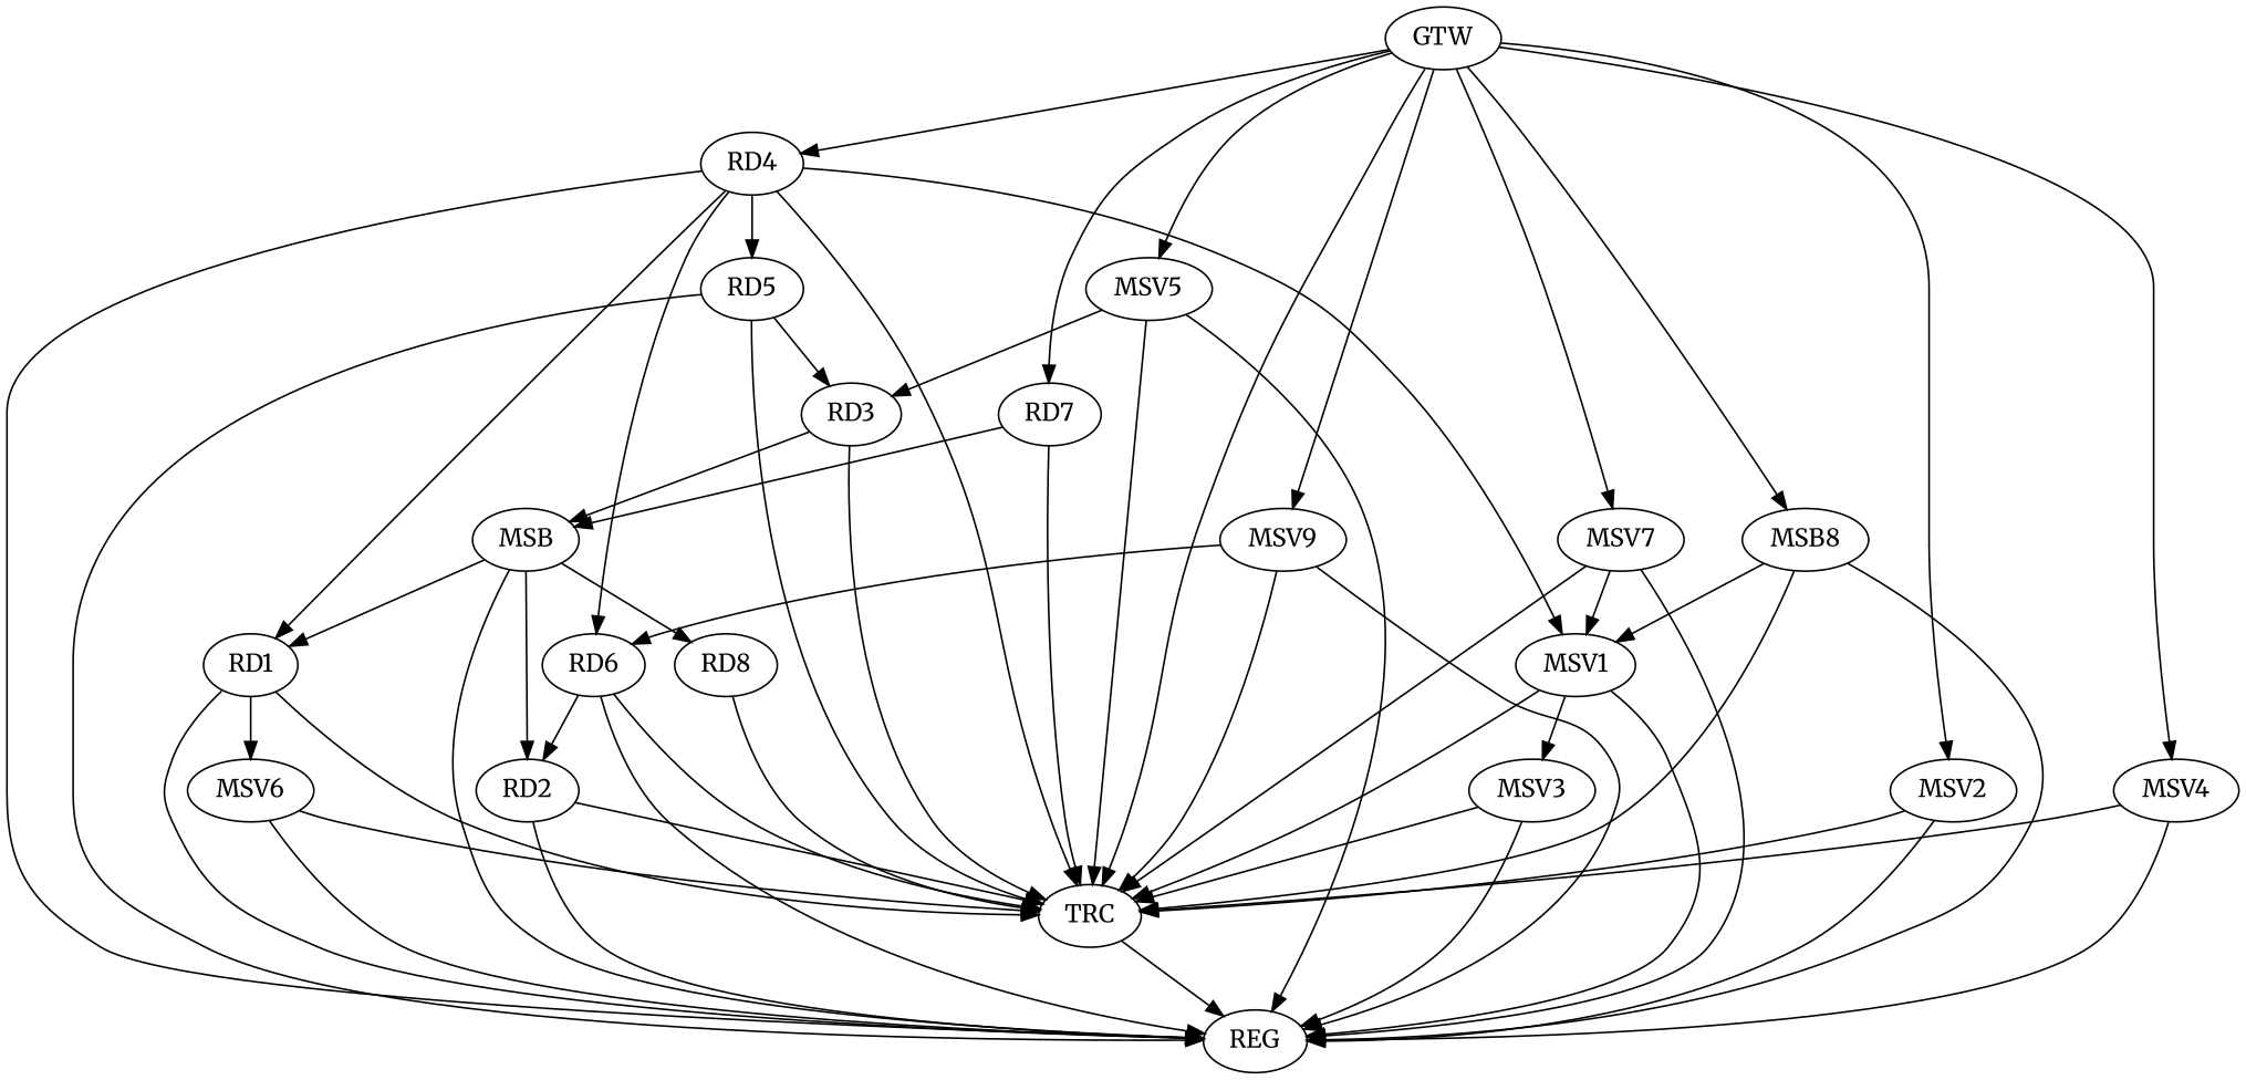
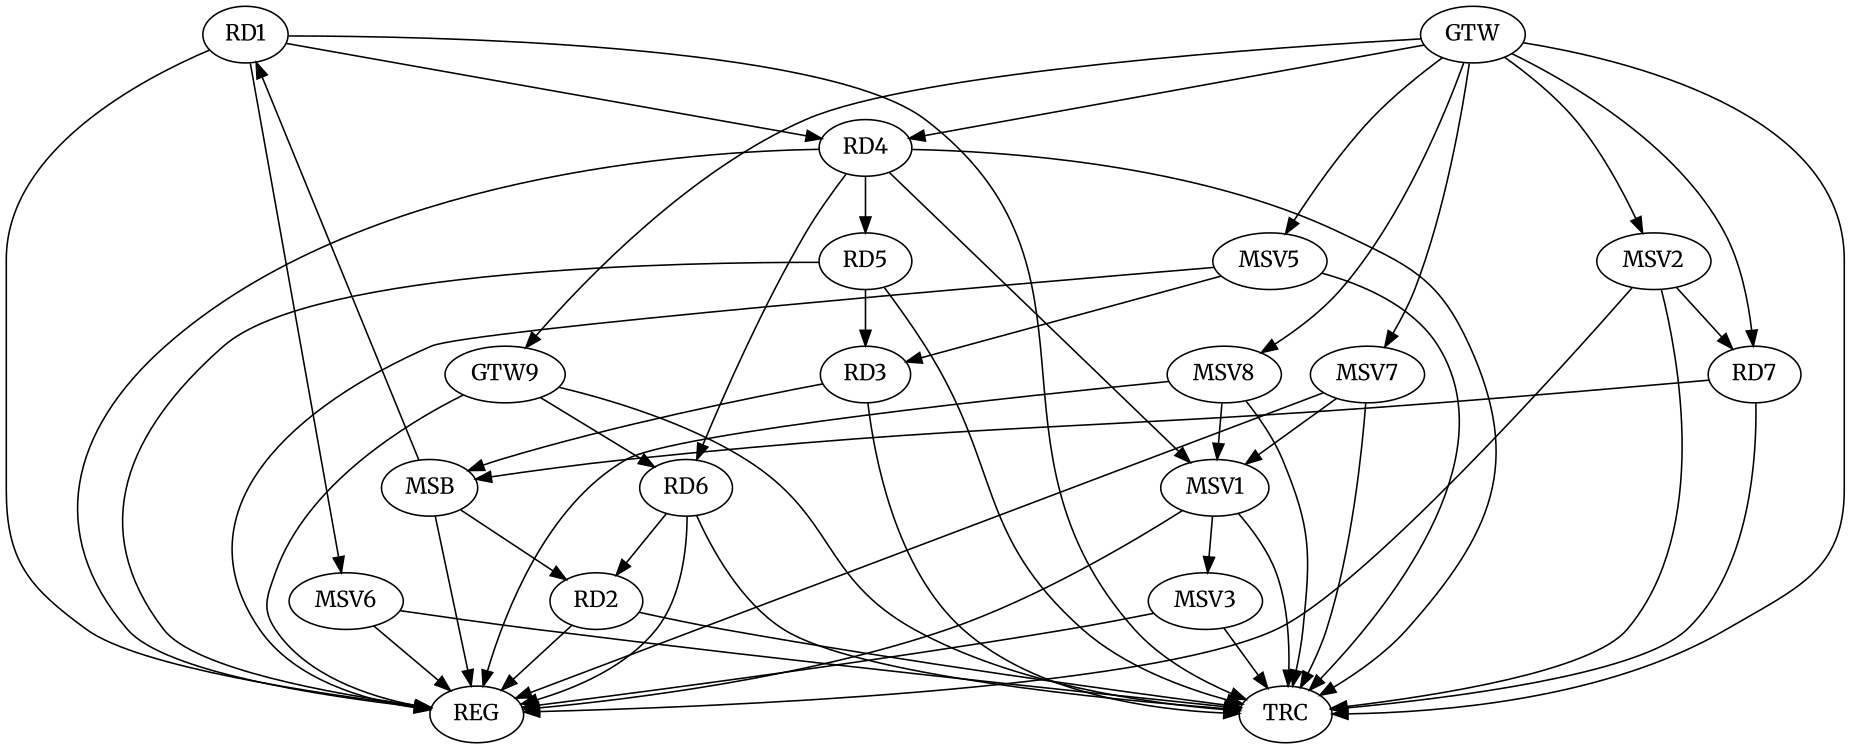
  strict digraph {
    fontname=Merriweather
    node [fontname=Merriweather]
    edge [fontname=Merriweather]
    n1 [label=RD1]
    n2 [label=REG]
    n3 [label=TRC]
    n4 [label=MSV6]
    n5 [label=RD2]
    n6 [label=RD3]
    n7 [label=MSB]
-   n8 [label=RD8]
    n9 [label=RD4]
    n10 [label=RD6]
    n11 [label=MSV1]
    n12 [label=RD5]
    n13 [label=MSV3]
    n14 [label=RD7]
    n15 [label=GTW]
    n16 [label=MSV2]
-   n17 [label=MSV4]
    n18 [label=MSV5]
    n19 [label=MSV7]
-   n20 [label=MSB8]
-   n21 [label=MSV9]
+   n20 [label=MSV8]
+   n21 [label=GTW9]
    n1 -> n2
    n1 -> n3
    n1 -> n4
-   n3 -> n2
    n4 -> n2
    n4 -> n3
    n5 -> n2
    n5 -> n3
    n6 -> n3
    n6 -> n7
    n7 -> n1
    n7 -> n2
    n7 -> n5
-   n7 -> n8
-   n8 -> n3
-   n9 -> n1
+   n1 -> n9
    n9 -> n2
    n9 -> n3
    n9 -> n10
    n9 -> n11
    n9 -> n12
    n10 -> n2
    n10 -> n3
    n10 -> n5
    n11 -> n2
    n11 -> n3
    n11 -> n13
    n12 -> n2
    n12 -> n3
    n12 -> n6
    n13 -> n2
    n13 -> n3
    n14 -> n3
    n14 -> n7
    n15 -> n3
    n15 -> n9
    n15 -> n14
    n15 -> n16
-   n15 -> n17
    n15 -> n18
    n15 -> n19
    n15 -> n20
    n15 -> n21
    n16 -> n2
    n16 -> n3
-   n17 -> n2
-   n17 -> n3
+   n16 -> n14
    n18 -> n2
    n18 -> n3
    n18 -> n6
    n19 -> n2
    n19 -> n3
    n19 -> n11
    n20 -> n2
    n20 -> n3
    n20 -> n11
    n21 -> n2
    n21 -> n3
    n21 -> n10
  }
